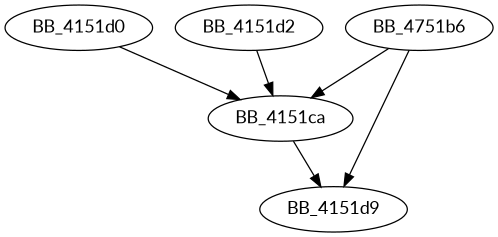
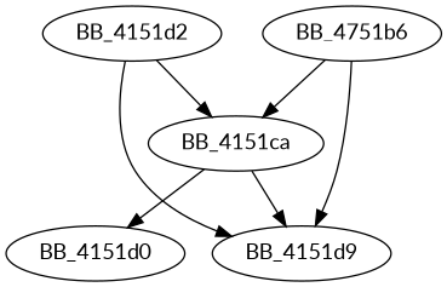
  digraph {
    fontname=Lato
    node [fontname=Lato]
    edge [fontname=Lato]
    n1 [label=BB_4751b6]
    BB_4151ca
    BB_4151d9
    BB_4151d0
    BB_4151d2
    n1 -> BB_4151ca
    n1 -> BB_4151d9
    BB_4151ca -> BB_4151d9
-   BB_4151d0 -> BB_4151ca
+   BB_4151ca -> BB_4151d0
    BB_4151d2 -> BB_4151ca
+   BB_4151d2 -> BB_4151d9
  }
